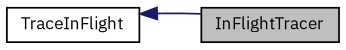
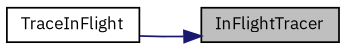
  digraph {
    rankdir=RL
    fontname="IBM Plex Sans"
    node [color=black fontname="IBM Plex Sans" fontsize=10 shape=record style=filled]
    n1 [fillcolor=grey75 fontcolor=black height=0.2 label=InFlightTracer width=0.4]
    n2 [fillcolor=white height=0.2 label=TraceInFlight width=0.4]
-   n2 -> n1 [color=midnightblue dir=back fontname="IBM Plex Sans" fontsize=10 labelfontname=Helvetica labelfontsize=10 style=solid]
+   n1 -> n2 [color=midnightblue dir=back fontname="IBM Plex Sans" fontsize=10 labelfontname=Helvetica labelfontsize=10 style=solid]
  }
